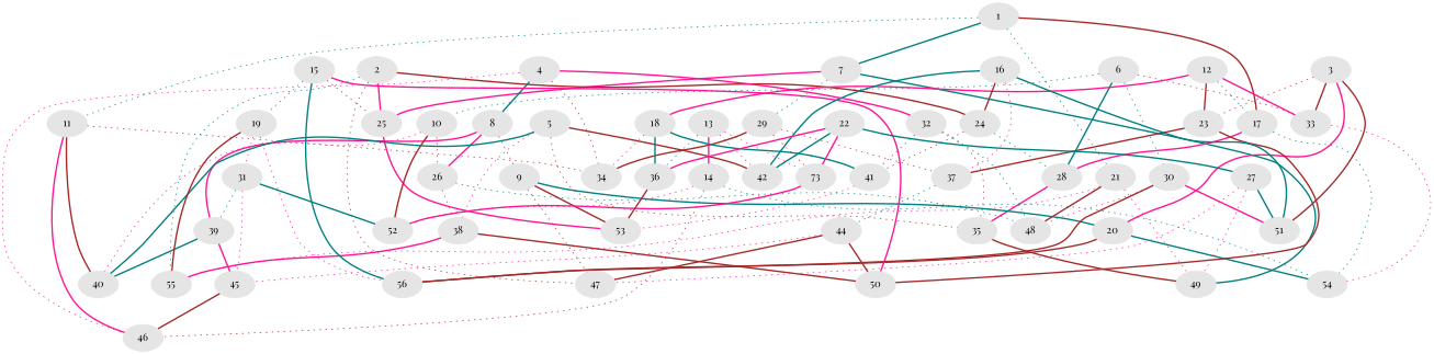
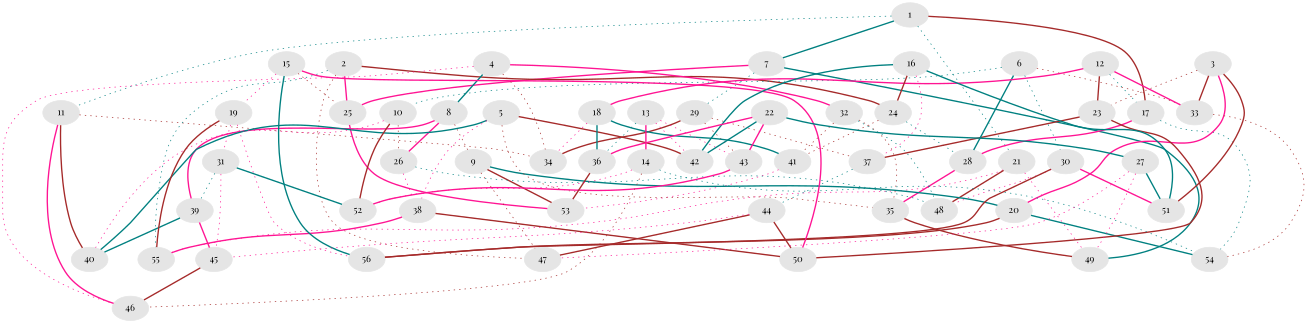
  graph {
    fontname="Playfair Display"
    node [color=gray90 fontname="Playfair Display" style=filled]
    edge [color=brown fontname="Playfair Display" style=bold]
    1
    7
    11
    17
    21
    25
    29
    49
    34
    46
    40
    28
    54
    55
    48
    2
    24
    47
    41
    53
    3
    20
    23
    33
    51
    56
    50
    37
    4
    8
    32
    9
    26
    39
    35
    5
    38
    42
    6
    10
    30
    52
-   43 [label=73]
+   43
    45
    12
    18
    36
    13
    14
    15
    19
    31
    16
    44
    22
    27
    1 -- 7 [color=teal]
    1 -- 11 [color=teal style=dotted]
    1 -- 17
    1 -- 21 [color=teal style=dotted]
    7 -- 25 [color=deeppink]
    7 -- 29 [color=teal style=dotted]
    7 -- 49 [color=teal]
    11 -- 34 [style=dotted]
    11 -- 46 [color=deeppink]
    11 -- 40
    17 -- 28 [color=deeppink]
    17 -- 54 [color=teal style=dotted]
    21 -- 49 [color=deeppink style=dotted]
    21 -- 55 [color=deeppink style=dotted]
    21 -- 48
    25 -- 53 [color=deeppink]
    29 -- 34
    29 -- 37 [style=dotted]
    29 -- 43 [style=dotted]
    28 -- 35 [color=deeppink]
    2 -- 25 [color=deeppink]
    2 -- 55 [color=teal style=dotted]
    2 -- 24
    2 -- 47 [style=dotted]
    24 -- 28 [color=teal style=dotted]
    24 -- 41 [style=dotted]
    41 -- 53 [color=deeppink style=dotted]
    3 -- 20 [color=deeppink]
    3 -- 23 [style=dotted]
    3 -- 33
    3 -- 51
    20 -- 54 [color=teal]
    20 -- 56
    23 -- 50
    23 -- 37
-   33 -- 54 [color=deeppink style=dotted]
+   33 -- 54 [style=dotted]
    37 -- 44 [color=teal style=dotted]
    4 -- 34 [style=dotted]
    4 -- 46 [color=deeppink style=dotted]
    4 -- 8 [color=teal]
    4 -- 32 [color=deeppink]
    8 -- 9 [style=dotted]
    8 -- 26 [color=deeppink]
    8 -- 39 [color=deeppink]
    32 -- 48 [color=teal style=dotted]
    32 -- 41 [style=dotted]
    32 -- 35 [style=dotted]
    9 -- 47 [style=dotted]
    9 -- 53
    9 -- 20 [color=teal]
    26 -- 48 [color=teal style=dotted]
    26 -- 38 [color=deeppink style=dotted]
    39 -- 40 [color=teal]
    39 -- 45 [color=deeppink]
    35 -- 49
    5 -- 40 [color=teal]
    5 -- 35 [style=dotted]
    5 -- 38 [color=deeppink style=dotted]
    5 -- 42
    38 -- 55 [color=deeppink]
    38 -- 50
    6 -- 28 [color=teal]
    6 -- 33 [style=dotted]
    6 -- 10 [color=teal style=dotted]
    6 -- 30 [color=teal style=dotted]
    10 -- 40 [color=deeppink style=dotted]
    10 -- 26 [style=dotted]
    10 -- 52
    30 -- 48 [color=deeppink style=dotted]
    30 -- 51 [color=deeppink]
    30 -- 56
    43 -- 52 [color=deeppink]
    45 -- 46
    12 -- 17 [color=teal style=dotted]
    12 -- 23
    12 -- 33 [color=deeppink]
    12 -- 18 [color=deeppink]
    18 -- 34 [color=deeppink style=dotted]
    18 -- 41 [color=teal]
    18 -- 36 [color=teal]
    36 -- 53
    13 -- 42 [color=deeppink style=dotted]
    13 -- 43 [color=deeppink style=dotted]
    13 -- 36 [color=teal style=dotted]
    13 -- 14 [color=deeppink]
    14 -- 46 [style=dotted]
    14 -- 54 [color=teal style=dotted]
    14 -- 52 [color=deeppink style=dotted]
    15 -- 25 [style=dotted]
    15 -- 56 [color=teal]
    15 -- 50 [color=deeppink]
    15 -- 19 [color=deeppink style=dotted]
    19 -- 55
    19 -- 56 [color=deeppink style=dotted]
    19 -- 31 [color=deeppink style=dotted]
    31 -- 39 [color=teal style=dotted]
    31 -- 52 [color=teal]
    31 -- 45 [color=deeppink style=dotted]
    16 -- 24
    16 -- 51 [color=teal]
    16 -- 37 [color=deeppink style=dotted]
    16 -- 42 [color=teal]
    44 -- 47
    44 -- 50
    44 -- 45 [color=deeppink style=dotted]
    22 -- 42 [color=teal]
    22 -- 43 [color=deeppink]
    22 -- 36 [color=deeppink]
    22 -- 27 [color=teal]
    27 -- 49 [color=deeppink style=dotted]
    27 -- 47 [color=deeppink style=dotted]
    27 -- 51 [color=teal]
  }
